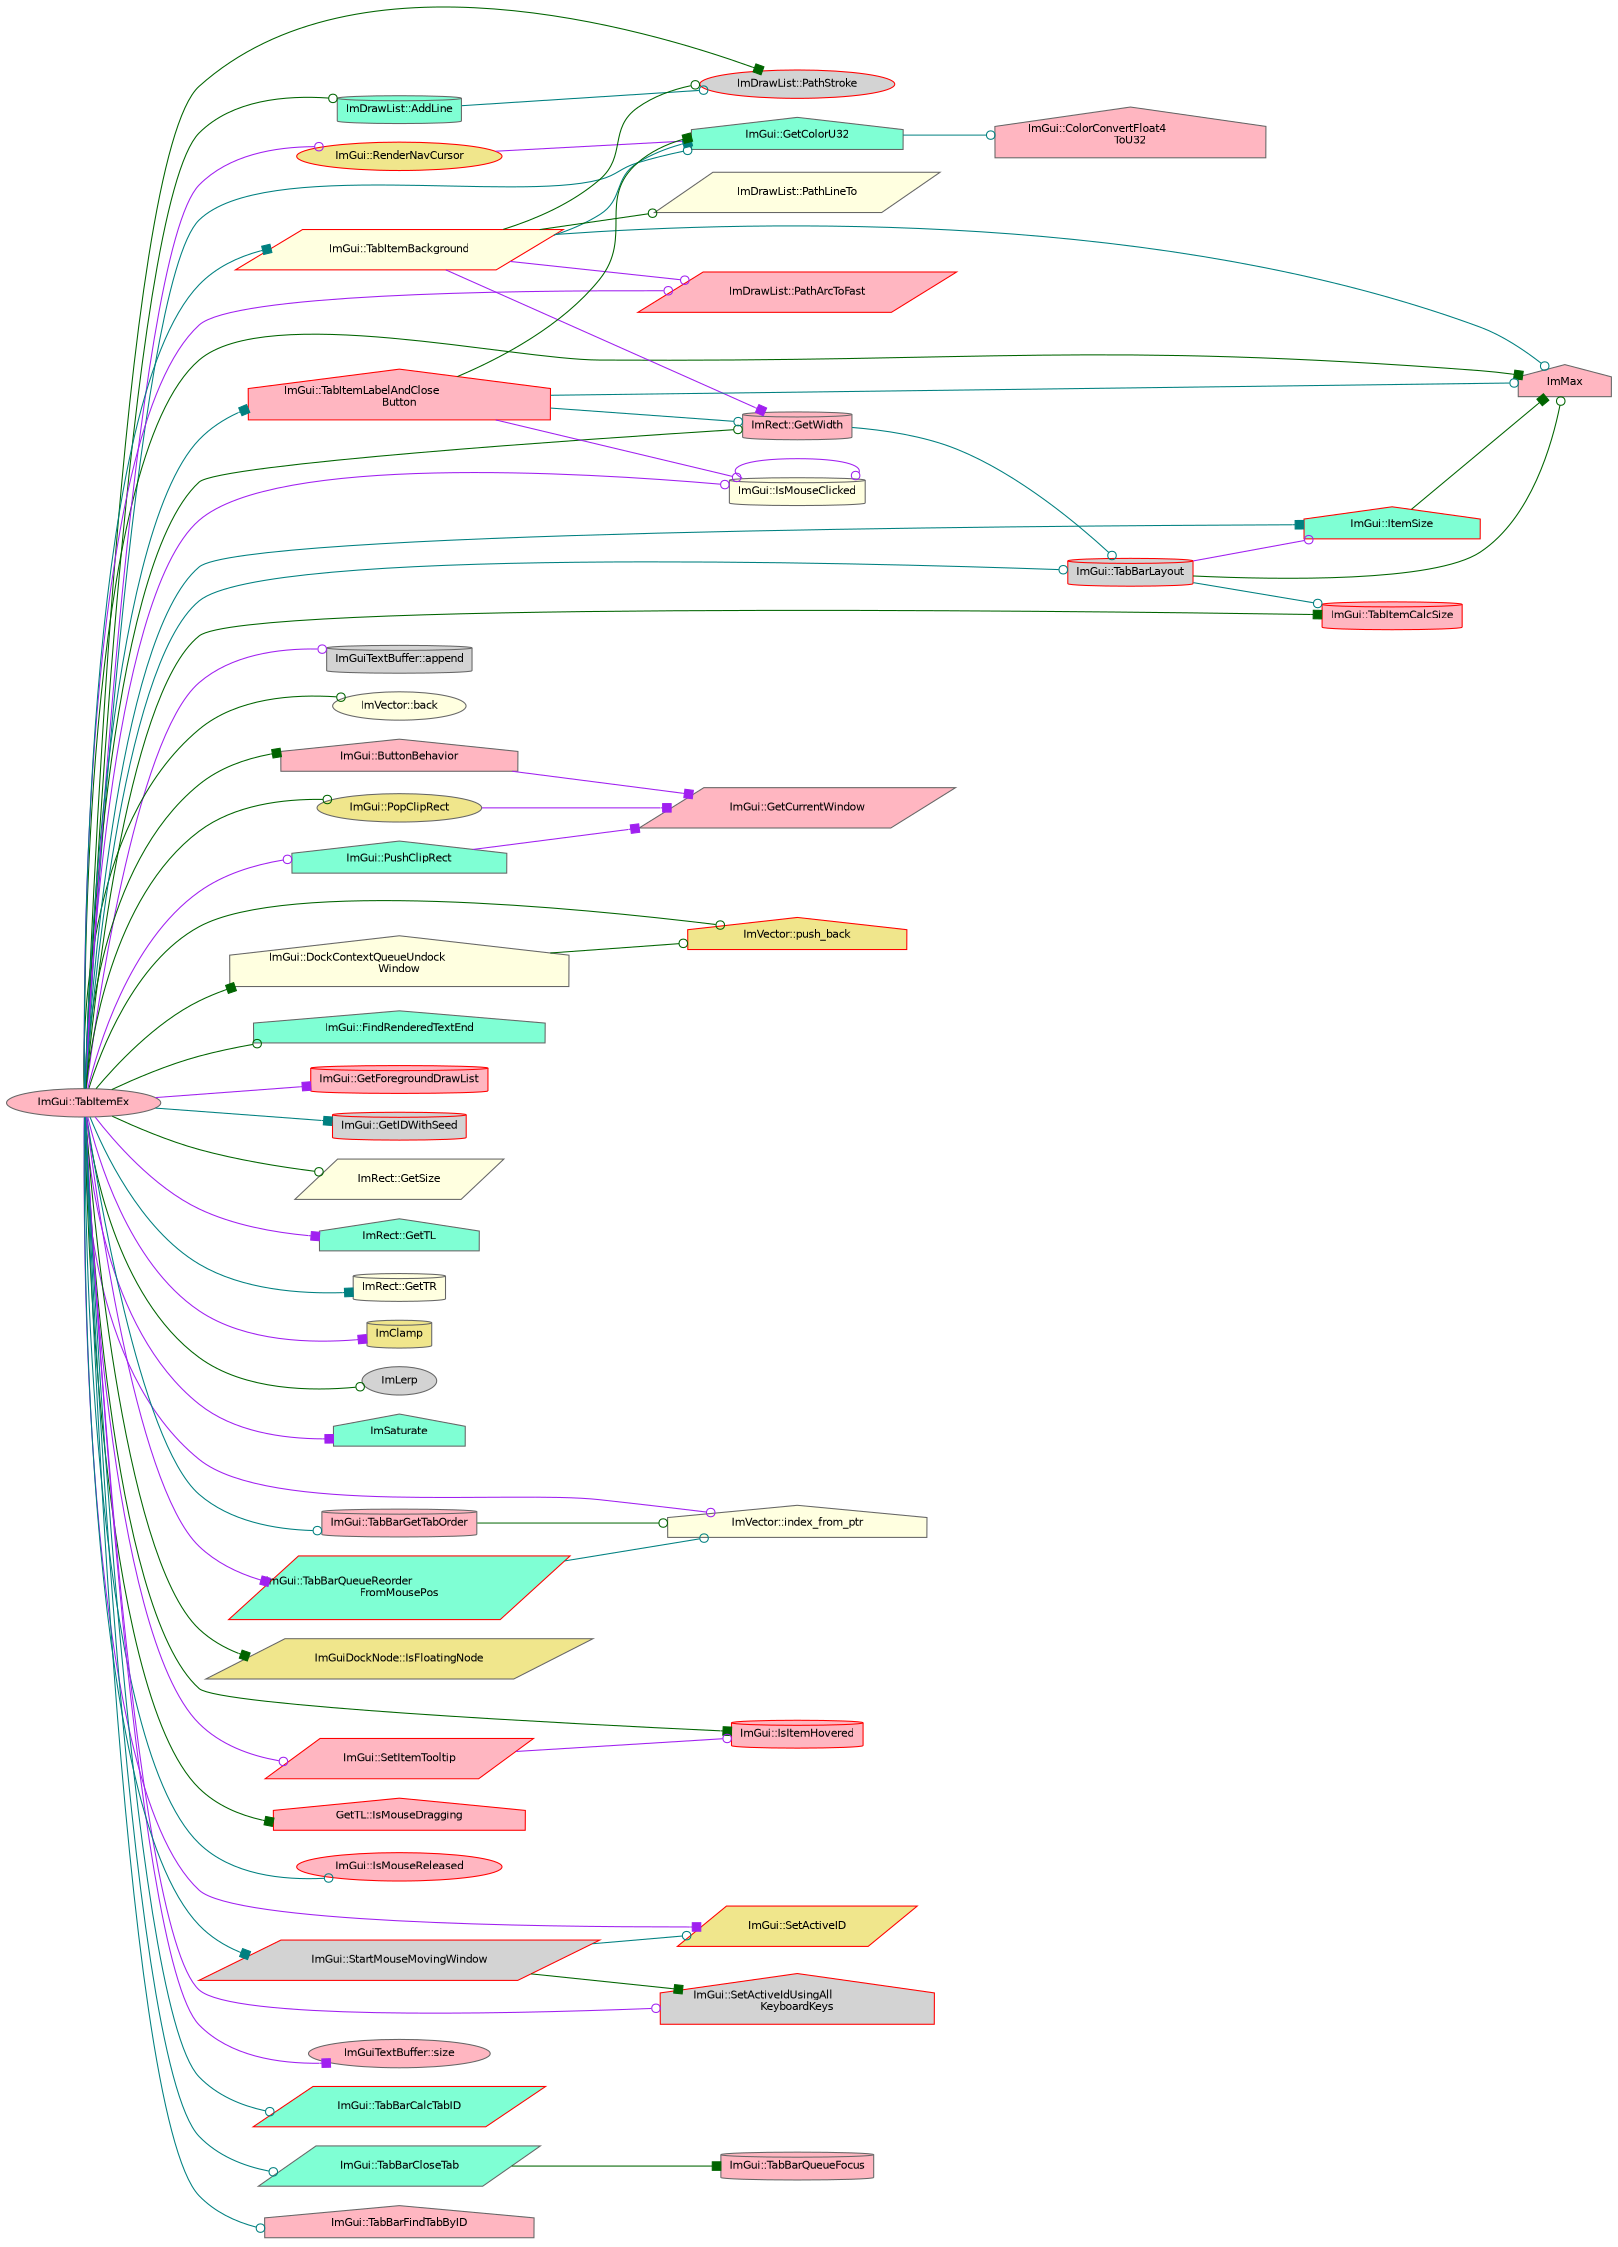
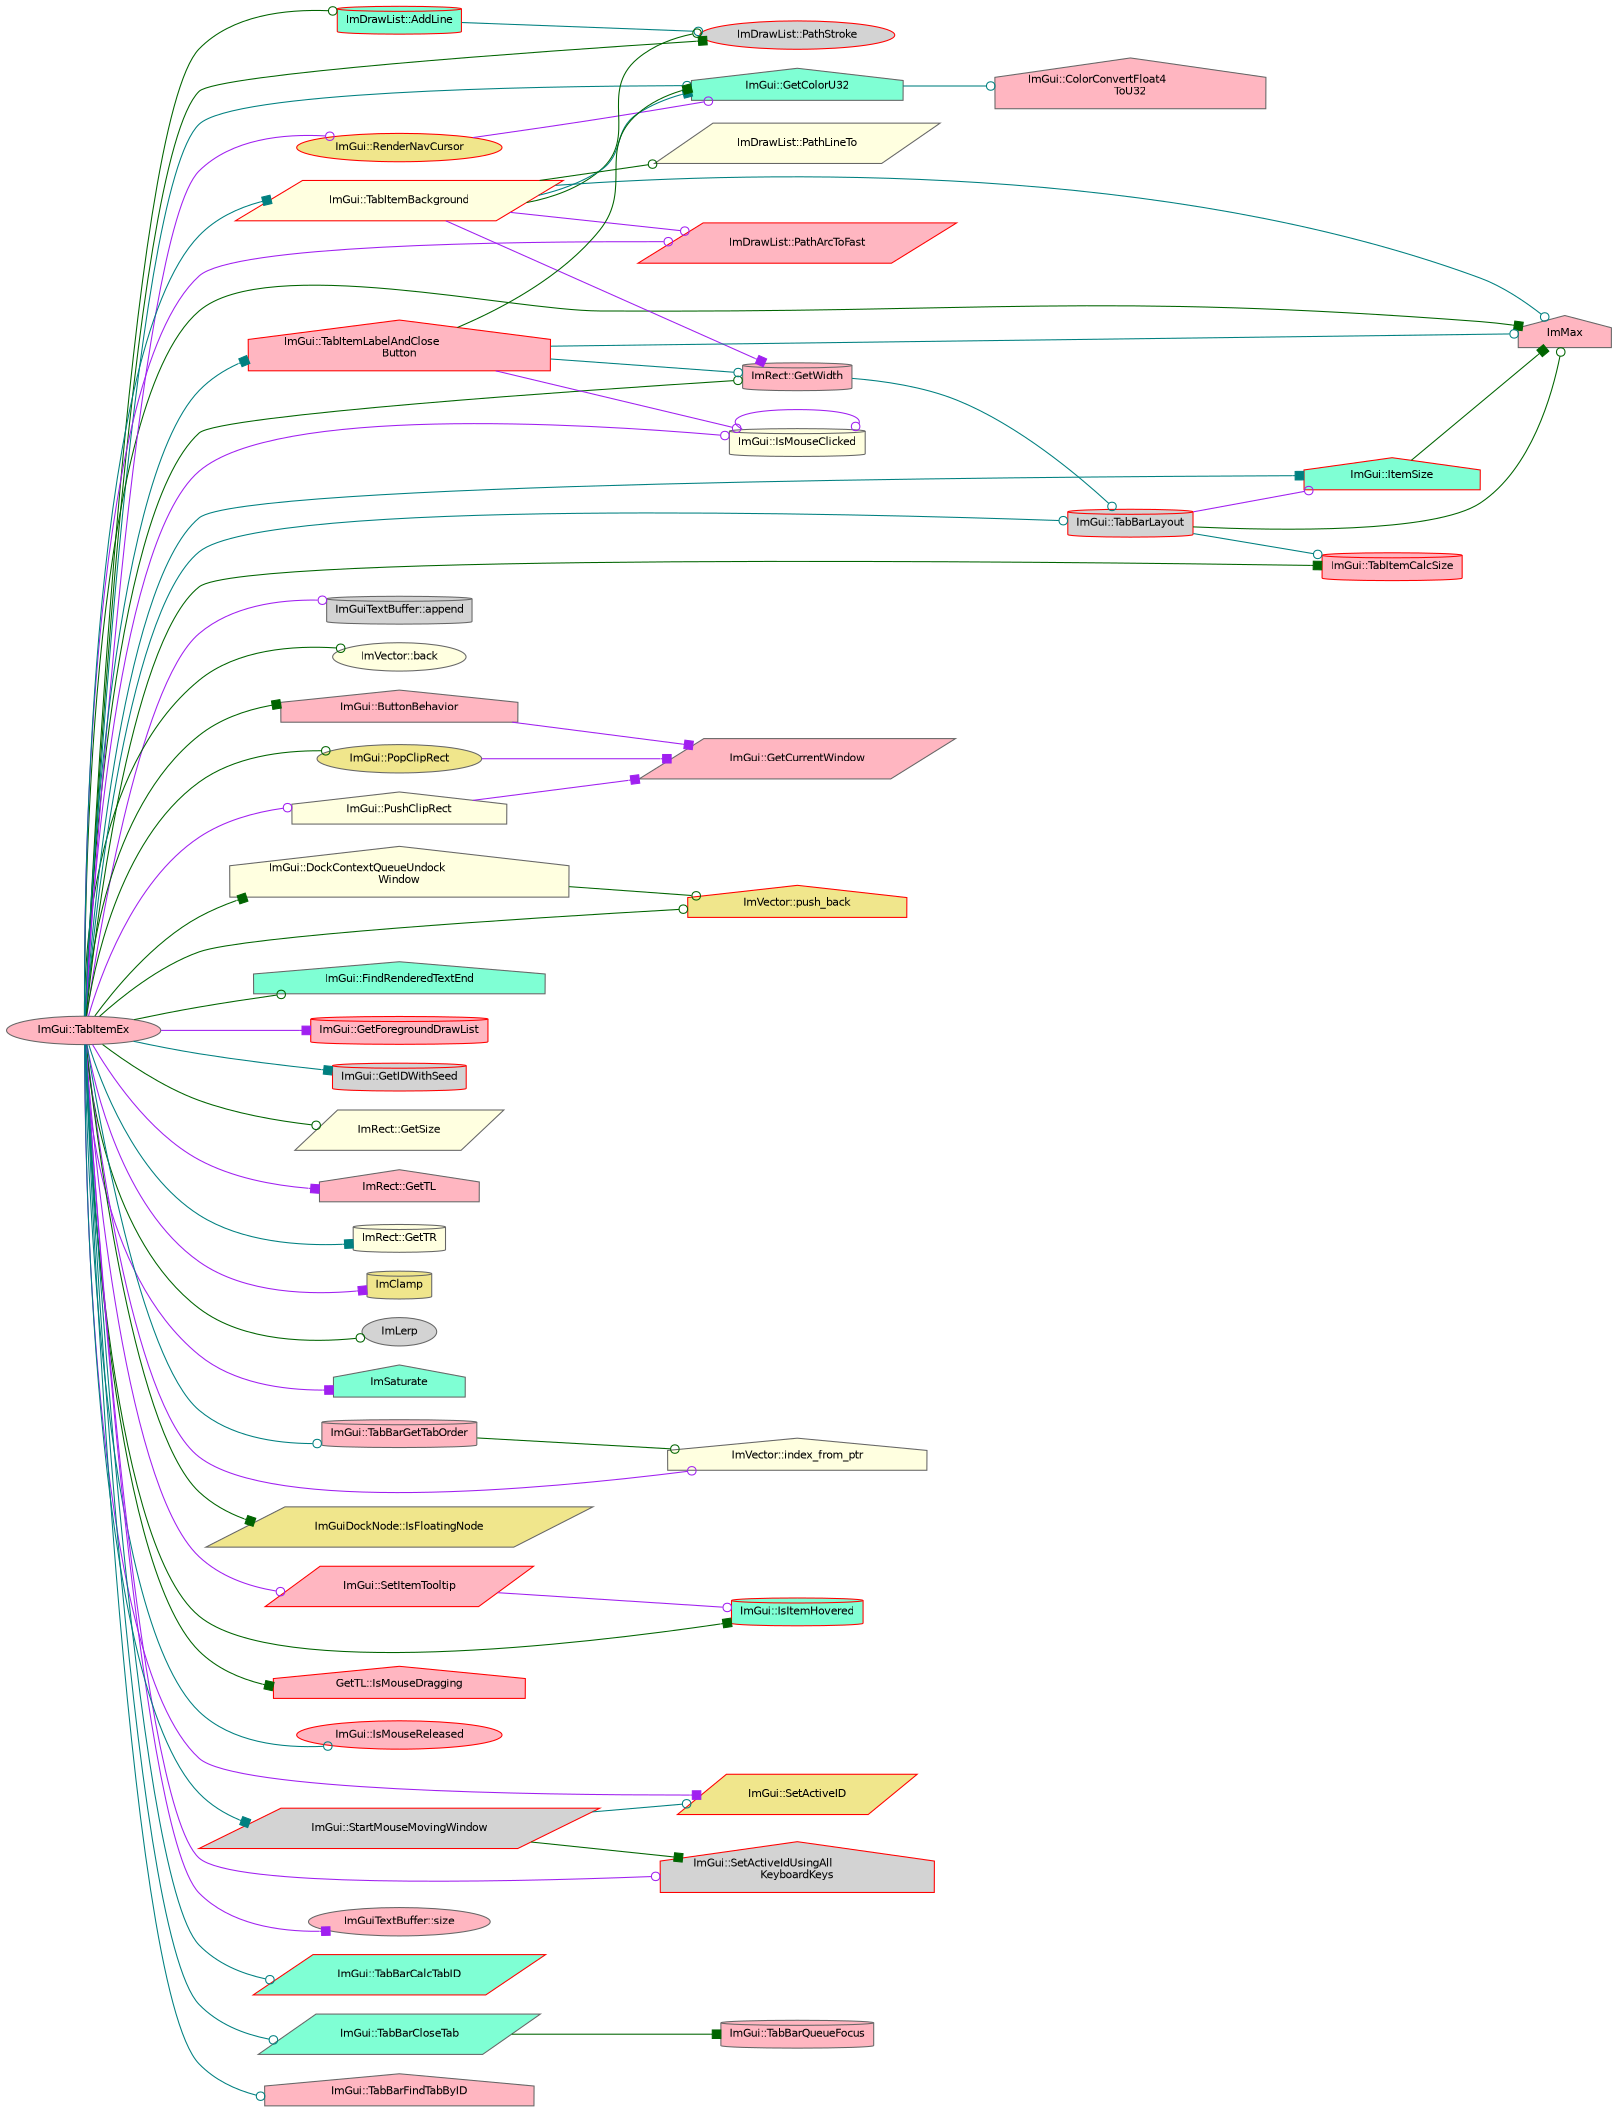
  digraph {
    rankdir=LR
    node [color=grey40 fillcolor=lightpink fontname=Helvetica fontsize=10 shape=house style=filled]
    edge [arrowhead=odot color=darkgreen fontname=Helvetica fontsize=10 labelfontname=Helvetica labelfontsize=10 style=solid]
    n1 [color=gray40 fontcolor=black height=0.2 label="ImGui::TabItemEx" shape=ellipse width=0.4]
-   n2 [fillcolor=aquamarine height=0.2 label="ImDrawList::AddLine" shape=cylinder width=0.4]
+   n2 [color=red fillcolor=aquamarine height=0.2 label="ImDrawList::AddLine" shape=cylinder width=0.4]
    n3 [color=red fillcolor=lightgrey height=0.2 label="ImDrawList::PathStroke" shape=ellipse width=0.4]
    n4 [fillcolor=lightgrey height=0.2 label="ImGuiTextBuffer::append" shape=cylinder width=0.4]
    n5 [fillcolor=lightyellow height=0.2 label="ImVector::back" shape=ellipse width=0.4]
    n6 [height=0.2 label="ImGui::ButtonBehavior" width=0.4]
    n7 [fillcolor=lightyellow height=0.2 label="ImGui::DockContextQueueUndock\lWindow" width=0.4]
    n8 [color=red fillcolor=khaki height=0.2 label="ImVector::push_back" width=0.4]
    n9 [fillcolor=aquamarine height=0.2 label="ImGui::FindRenderedTextEnd" width=0.4]
    n10 [fillcolor=aquamarine height=0.2 label="ImGui::GetColorU32" width=0.4]
    n11 [color=red height=0.2 label="ImGui::GetForegroundDrawList" shape=cylinder width=0.4]
    n12 [color=red fillcolor=lightgrey height=0.2 label="ImGui::GetIDWithSeed" shape=cylinder width=0.4]
    n13 [fillcolor=lightyellow height=0.2 label="ImRect::GetSize" shape=parallelogram width=0.4]
-   n14 [fillcolor=aquamarine height=0.2 label="ImRect::GetTL" width=0.4]
+   n14 [height=0.2 label="ImRect::GetTL" width=0.4]
    n15 [fillcolor=lightyellow height=0.2 label="ImRect::GetTR" shape=cylinder width=0.4]
    n16 [height=0.2 label="ImRect::GetWidth" shape=cylinder width=0.4]
    n17 [fillcolor=khaki height=0.2 label=ImClamp shape=cylinder width=0.4]
    n18 [fillcolor=lightgrey height=0.2 label=ImLerp shape=ellipse width=0.4]
    n19 [height=0.2 label=ImMax width=0.4]
    n20 [fillcolor=aquamarine height=0.2 label=ImSaturate width=0.4]
    n21 [fillcolor=lightyellow height=0.2 label="ImVector::index_from_ptr" width=0.4]
    n22 [fillcolor=khaki height=0.2 label="ImGuiDockNode::IsFloatingNode" shape=parallelogram width=0.4]
-   n23 [color=red height=0.2 label="ImGui::IsItemHovered" shape=cylinder width=0.4]
+   n23 [color=red fillcolor=aquamarine height=0.2 label="ImGui::IsItemHovered" shape=cylinder width=0.4]
    n24 [fillcolor=lightyellow height=0.2 label="ImGui::IsMouseClicked" shape=cylinder width=0.4]
    n25 [color=red height=0.2 label="GetTL::IsMouseDragging" width=0.4]
    n26 [color=red height=0.2 label="ImGui::IsMouseReleased" shape=ellipse width=0.4]
    n27 [color=red fillcolor=aquamarine height=0.2 label="ImGui::ItemSize" width=0.4]
    n28 [color=red height=0.2 label="ImDrawList::PathArcToFast" shape=parallelogram width=0.4]
    n29 [fillcolor=khaki height=0.2 label="ImGui::PopClipRect" shape=ellipse width=0.4]
-   n30 [fillcolor=aquamarine height=0.2 label="ImGui::PushClipRect" width=0.4]
+   n30 [fillcolor=lightyellow height=0.2 label="ImGui::PushClipRect" width=0.4]
    n31 [color=red fillcolor=khaki height=0.2 label="ImGui::RenderNavCursor" shape=ellipse width=0.4]
    n32 [color=red fillcolor=khaki height=0.2 label="ImGui::SetActiveID" shape=parallelogram width=0.4]
    n33 [color=red fillcolor=lightgrey height=0.2 label="ImGui::SetActiveIdUsingAll\lKeyboardKeys" width=0.4]
    n34 [color=red height=0.2 label="ImGui::SetItemTooltip" shape=parallelogram width=0.4]
    n35 [height=0.2 label="ImGuiTextBuffer::size" shape=ellipse width=0.4]
    n36 [color=red fillcolor=lightgrey height=0.2 label="ImGui::StartMouseMovingWindow" shape=parallelogram width=0.4]
    n37 [color=red fillcolor=aquamarine height=0.2 label="ImGui::TabBarCalcTabID" shape=parallelogram width=0.4]
    n38 [fillcolor=aquamarine height=0.2 label="ImGui::TabBarCloseTab" shape=parallelogram width=0.4]
    n39 [height=0.2 label="ImGui::TabBarFindTabByID" width=0.4]
    n40 [height=0.2 label="ImGui::TabBarGetTabOrder" shape=cylinder width=0.4]
    n41 [color=red fillcolor=lightgrey height=0.2 label="ImGui::TabBarLayout" shape=cylinder width=0.4]
    n42 [color=red height=0.2 label="ImGui::TabItemCalcSize" shape=cylinder width=0.4]
-   n43 [color=red fillcolor=aquamarine height=0.2 label="ImGui::TabBarQueueReorder\lFromMousePos" shape=parallelogram width=0.4]
    n44 [color=red fillcolor=lightyellow height=0.2 label="ImGui::TabItemBackground" shape=parallelogram width=0.4]
    n45 [color=red height=0.2 label="ImGui::TabItemLabelAndClose\lButton" width=0.4]
    n46 [height=0.2 label="ImGui::GetCurrentWindow" shape=parallelogram width=0.4]
    n47 [height=0.2 label="ImGui::ColorConvertFloat4\lToU32" width=0.4]
    n48 [height=0.2 label="ImGui::TabBarQueueFocus" shape=cylinder width=0.4]
    n49 [fillcolor=lightyellow height=0.2 label="ImDrawList::PathLineTo" shape=parallelogram width=0.4]
    n1 -> n2
    n1 -> n3 [arrowhead=box]
    n1 -> n4 [color=purple]
    n1 -> n5
    n1 -> n6 [arrowhead=box]
    n1 -> n7 [arrowhead=box]
    n1 -> n8
    n1 -> n9
    n1 -> n10 [color=teal]
    n1 -> n11 [arrowhead=box color=purple]
    n1 -> n12 [arrowhead=box color=teal]
    n1 -> n13
    n1 -> n14 [arrowhead=box color=purple]
    n1 -> n15 [arrowhead=box color=teal]
    n1 -> n16
    n1 -> n17 [arrowhead=box color=purple]
    n1 -> n18
    n1 -> n19 [arrowhead=box]
    n1 -> n20 [arrowhead=box color=purple]
    n1 -> n21 [color=purple]
    n1 -> n22 [arrowhead=box]
    n1 -> n23 [arrowhead=box]
    n1 -> n24 [color=purple]
    n1 -> n25 [arrowhead=box]
    n1 -> n26 [color=teal]
    n1 -> n27 [arrowhead=box color=teal]
    n1 -> n28 [color=purple]
    n1 -> n29
    n1 -> n30 [color=purple]
    n1 -> n31 [color=purple]
    n1 -> n32 [arrowhead=box color=purple]
    n1 -> n33 [color=purple]
    n1 -> n34 [color=purple]
    n1 -> n35 [arrowhead=box color=purple]
    n1 -> n36 [arrowhead=box color=teal]
    n1 -> n37 [color=teal]
    n1 -> n38 [color=teal]
    n1 -> n39 [color=teal]
    n1 -> n40 [color=teal]
    n1 -> n41 [color=teal]
    n1 -> n42 [arrowhead=box]
-   n1 -> n43 [arrowhead=box color=purple]
    n1 -> n44 [arrowhead=box color=teal]
    n1 -> n45 [arrowhead=box color=teal]
    n2 -> n3 [color=teal]
    n6 -> n46 [arrowhead=box color=purple]
    n7 -> n8
    n10 -> n47 [color=teal]
    n16 -> n41 [color=teal]
    n24 -> n24 [color=purple]
    n27 -> n19 [arrowhead=box]
    n29 -> n46 [arrowhead=box color=purple]
    n30 -> n46 [arrowhead=box color=purple]
    n31 -> n10 [color=purple]
    n34 -> n23 [color=purple]
    n36 -> n32 [color=teal]
    n36 -> n33 [arrowhead=box]
    n38 -> n48 [arrowhead=box]
    n40 -> n21
    n41 -> n19
    n41 -> n27 [color=purple]
    n41 -> n42 [color=teal]
-   n43 -> n21 [color=teal]
    n44 -> n3
    n44 -> n10 [arrowhead=box color=teal]
    n44 -> n16 [arrowhead=box color=purple]
    n44 -> n19 [color=teal]
    n44 -> n28 [color=purple]
    n44 -> n49
    n45 -> n10 [arrowhead=box]
    n45 -> n16 [color=teal]
    n45 -> n19 [color=teal]
    n45 -> n24 [color=purple]
  }
